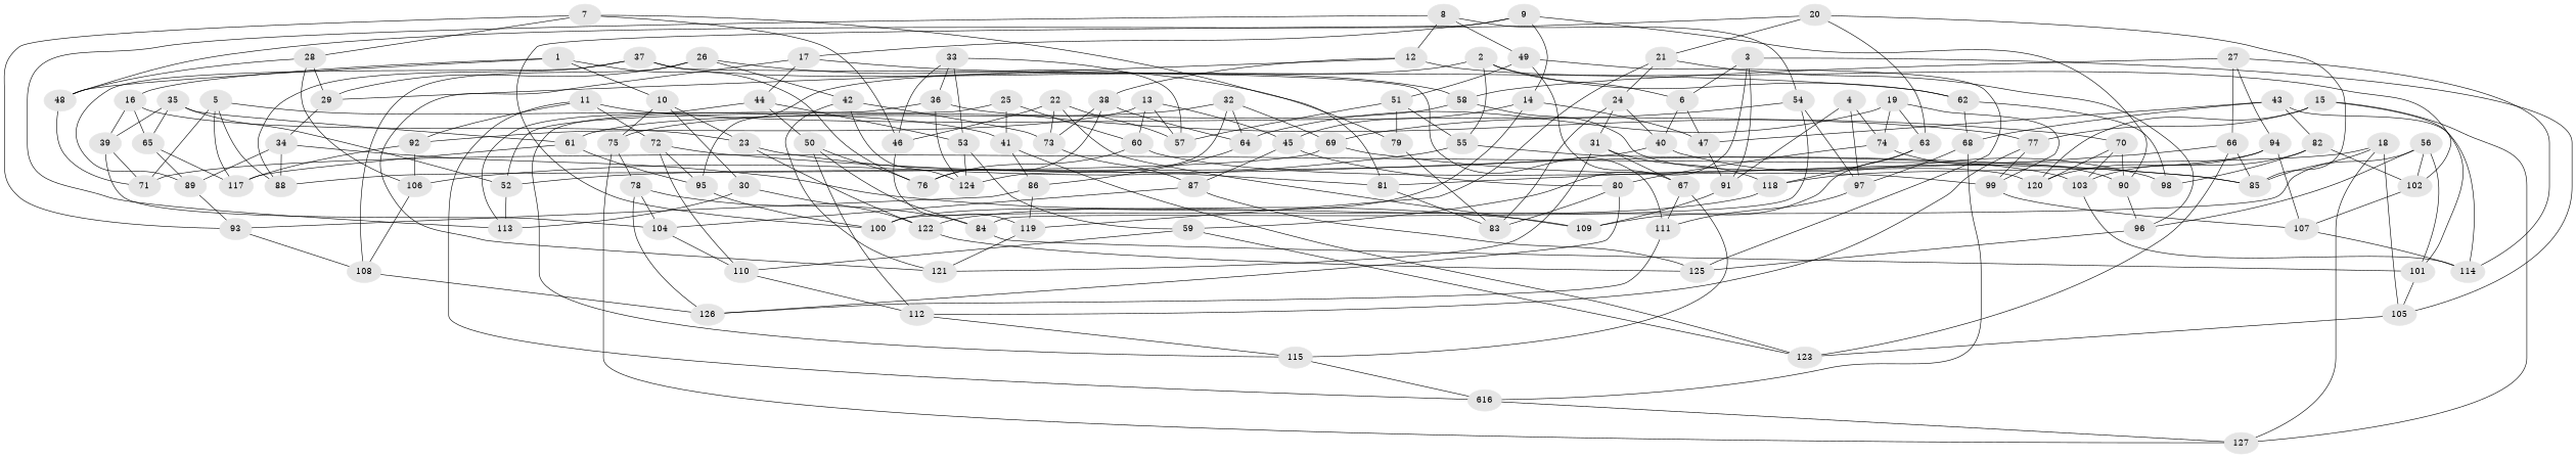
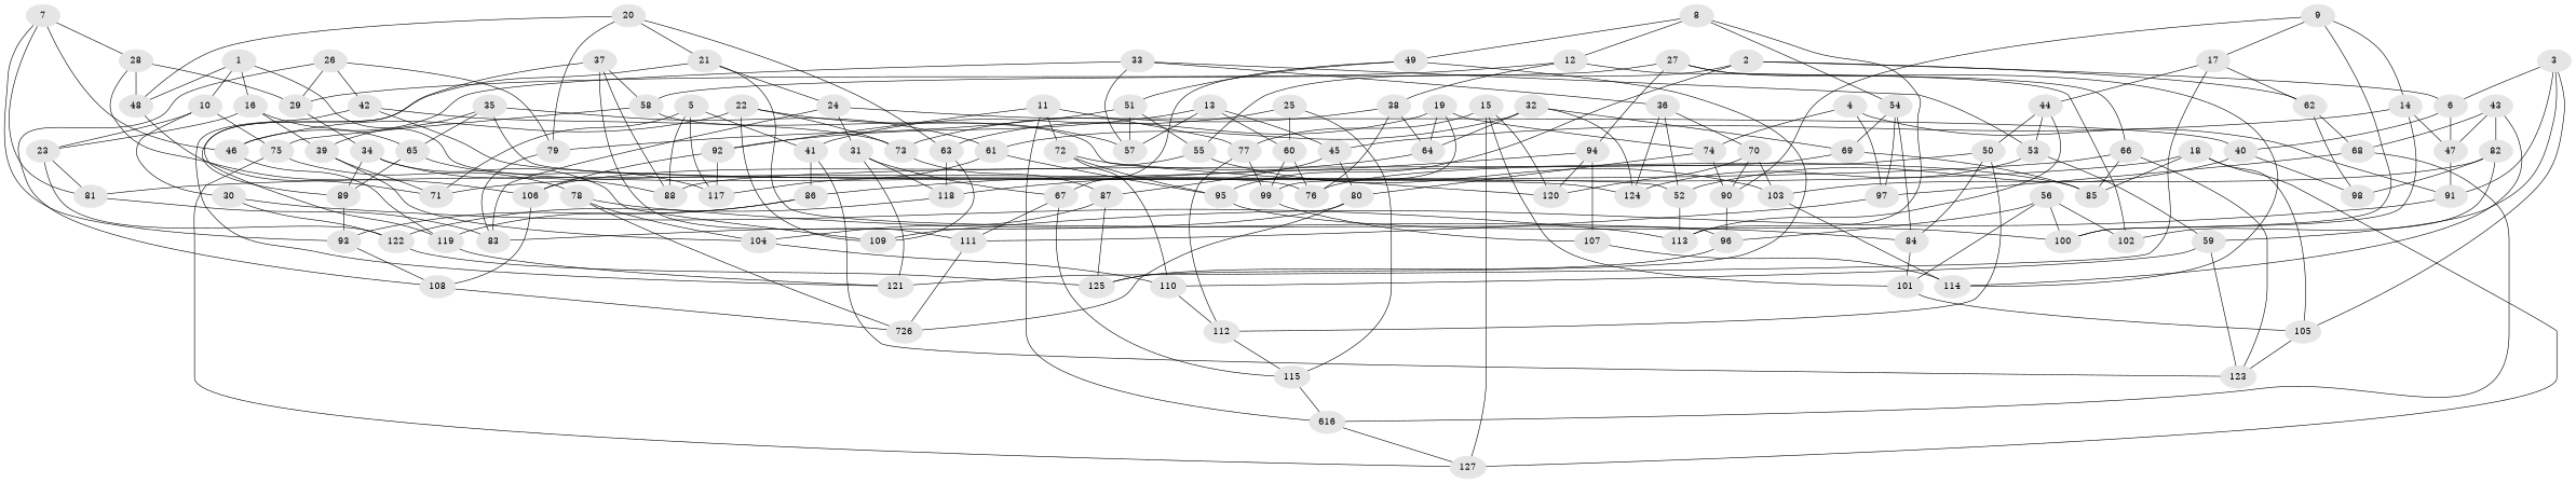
  graph {
    node [color=gray90 style=filled]
    1
    10
    16
    48
    76
    23
    30
    75
    39
    65
    71
    2
    6
    55
    62
    95
    40
    47
    106
    103
    98
    68
    100
    3
    59
    91
    105
    123
    110
    109
    4
    74
    97
    25
    41
    60
    115
    90
    80
    111
    5
    88
    117
    86
    52
    7
    28
    46
    81
    93
    29
    119
    83
    108
    8
    12
    49
    54
    113
    38
    102
    67
    51
    125
    69
    84
    9
    14
    17
    45
    44
    121
    96
    122
    127
    78
    11
    72
    77
    92
    n81 [label=616]
    85
    99
    112
    34
    64
    73
    107
    13
    57
    87
    15
    101
    120
    104
    89
    53
    50
    18
    19
    63
    118
    20
    21
    79
    24
    31
    22
    26
    42
    124
-   126
+   126 [label=726]
    27
    58
    66
    94
    114
    32
    61
    33
    36
    70
    35
    37
    43
    82
    56
    1 -- 10
    1 -- 16
    1 -- 48
    1 -- 76
    10 -- 23
    10 -- 30
    10 -- 75
    16 -- 23
    16 -- 39
    16 -- 65
    48 -- 71
    23 -- 81
    23 -- 122
    30 -- 113
    30 -- 122
    75 -- 127
    75 -- 78
    39 -- 71
    39 -- 104
    65 -- 117
    65 -- 89
    2 -- 6
    2 -- 55
    2 -- 62
    2 -- 95
    6 -- 40
    6 -- 47
    55 -- 106
    55 -- 103
    62 -- 98
    62 -- 68
    95 -- 100
    40 -- 98
    40 -- 52
    47 -- 91
    106 -- 108
    103 -- 114
    68 -- 97
    68 -- n81
    3 -- 6
    3 -- 59
    3 -- 91
    3 -- 105
    59 -- 123
    59 -- 110
    91 -- 109
    105 -- 123
    110 -- 112
    4 -- 91
    4 -- 74
    4 -- 97
    74 -- 90
    74 -- 80
    97 -- 111
    25 -- 41
    25 -- 60
    25 -- 115
    41 -- 123
    41 -- 86
    60 -- 76
    60 -- 99
    115 -- n81
    90 -- 96
    80 -- 83
    80 -- 126
    111 -- 126
    5 -- 71
    5 -- 41
    5 -- 88
    5 -- 117
    86 -- 93
    86 -- 119
    52 -- 113
    7 -- 28
    7 -- 46
    7 -- 81
    7 -- 93
    28 -- 48
    28 -- 106
    28 -- 29
    46 -- 119
    81 -- 83
    93 -- 108
    29 -- 34
    119 -- 121
    108 -- 126
    8 -- 12
    8 -- 49
    8 -- 54
    8 -- 113
    12 -- 29
    12 -- 38
    12 -- 102
    49 -- 67
    49 -- 51
    49 -- 125
    54 -- 97
    54 -- 69
    54 -- 84
    38 -- 76
    38 -- 64
    38 -- 73
-   102 -- 107
    67 -- 115
    67 -- 111
    51 -- 55
    51 -- 57
    51 -- 79
    69 -- 88
    69 -- 85
    84 -- 101
    9 -- 100
    9 -- 90
    9 -- 14
    9 -- 17
    14 -- 47
    14 -- 100
    14 -- 45
    17 -- 62
    17 -- 44
    17 -- 121
    45 -- 80
    45 -- 87
    44 -- 113
    44 -- 53
    44 -- 50
    96 -- 125
    122 -- 125
    78 -- 84
    78 -- 104
    78 -- 126
    11 -- 72
    11 -- 77
    11 -- 92
    11 -- n81
    72 -- 95
    72 -- 110
    72 -- 85
    77 -- 99
    77 -- 112
    92 -- 106
    92 -- 117
    n81 -- 127
    99 -- 107
    112 -- 115
    34 -- 109
    34 -- 88
    34 -- 89
    64 -- 86
    73 -- 87
    107 -- 114
    13 -- 60
    13 -- 45
    13 -- 92
    13 -- 57
    87 -- 125
    87 -- 104
    15 -- 127
    15 -- 77
    15 -- 101
    15 -- 120
    101 -- 105
    104 -- 110
    89 -- 93
    53 -- 59
    53 -- 124
    50 -- 76
    50 -- 84
    50 -- 112
    18 -- 71
    18 -- 105
    18 -- 127
    18 -- 85
    19 -- 74
    19 -- 99
    19 -- 64
    19 -- 63
    63 -- 109
    63 -- 118
    118 -- 122
    20 -- 48
    20 -- 63
    20 -- 21
-   20 -- 85
+   20 -- 79
    21 -- 119
    21 -- 96
    21 -- 24
    79 -- 83
    24 -- 40
    24 -- 83
    24 -- 31
    31 -- 67
    31 -- 121
    31 -- 118
    22 -- 109
    22 -- 46
    22 -- 73
    22 -- 57
    26 -- 29
    26 -- 108
    26 -- 79
    26 -- 42
    42 -- 121
    42 -- 73
    42 -- 124
    27 -- 58
    27 -- 66
    27 -- 94
    27 -- 114
    58 -- 75
    58 -- 120
    66 -- 123
    66 -- 81
    66 -- 85
    94 -- 107
    94 -- 120
    94 -- 118
    32 -- 69
    32 -- 64
    32 -- 124
    32 -- 61
    61 -- 95
    61 -- 117
    33 -- 46
    33 -- 57
    33 -- 53
    33 -- 36
    36 -- 52
    36 -- 124
    36 -- 70
    70 -- 103
    70 -- 90
    70 -- 120
    35 -- 39
    35 -- 65
    35 -- 52
    35 -- 61
    37 -- 111
    37 -- 88
    37 -- 89
    37 -- 58
    43 -- 47
    43 -- 68
    43 -- 114
    43 -- 82
    82 -- 103
    82 -- 98
    82 -- 102
    56 -- 100
    56 -- 102
    56 -- 96
    56 -- 101
  }
